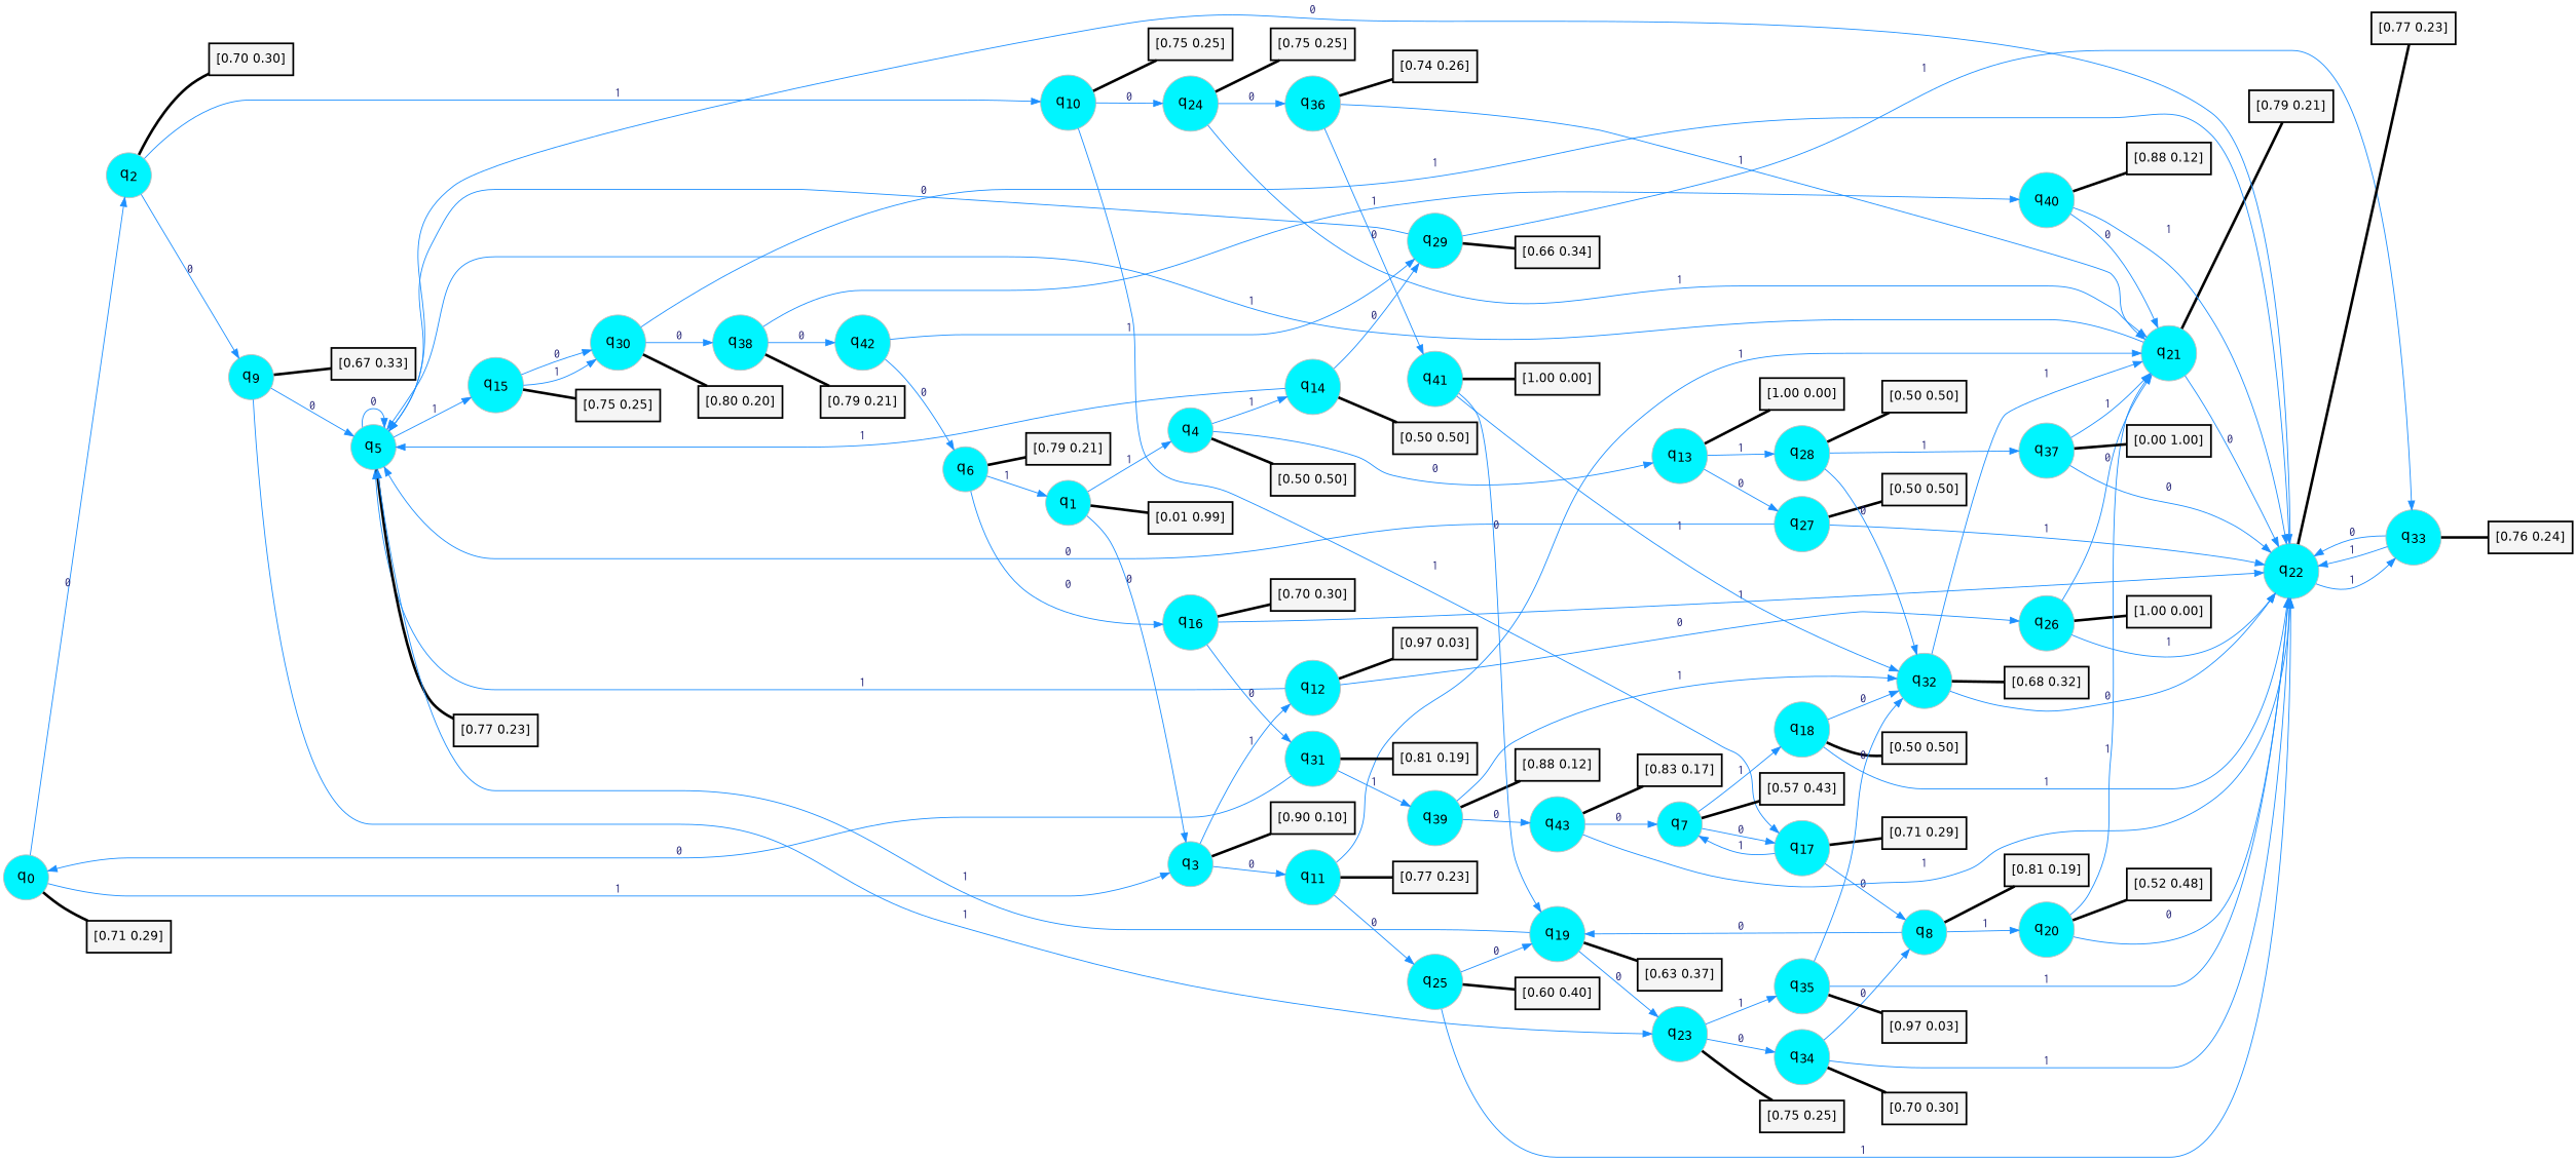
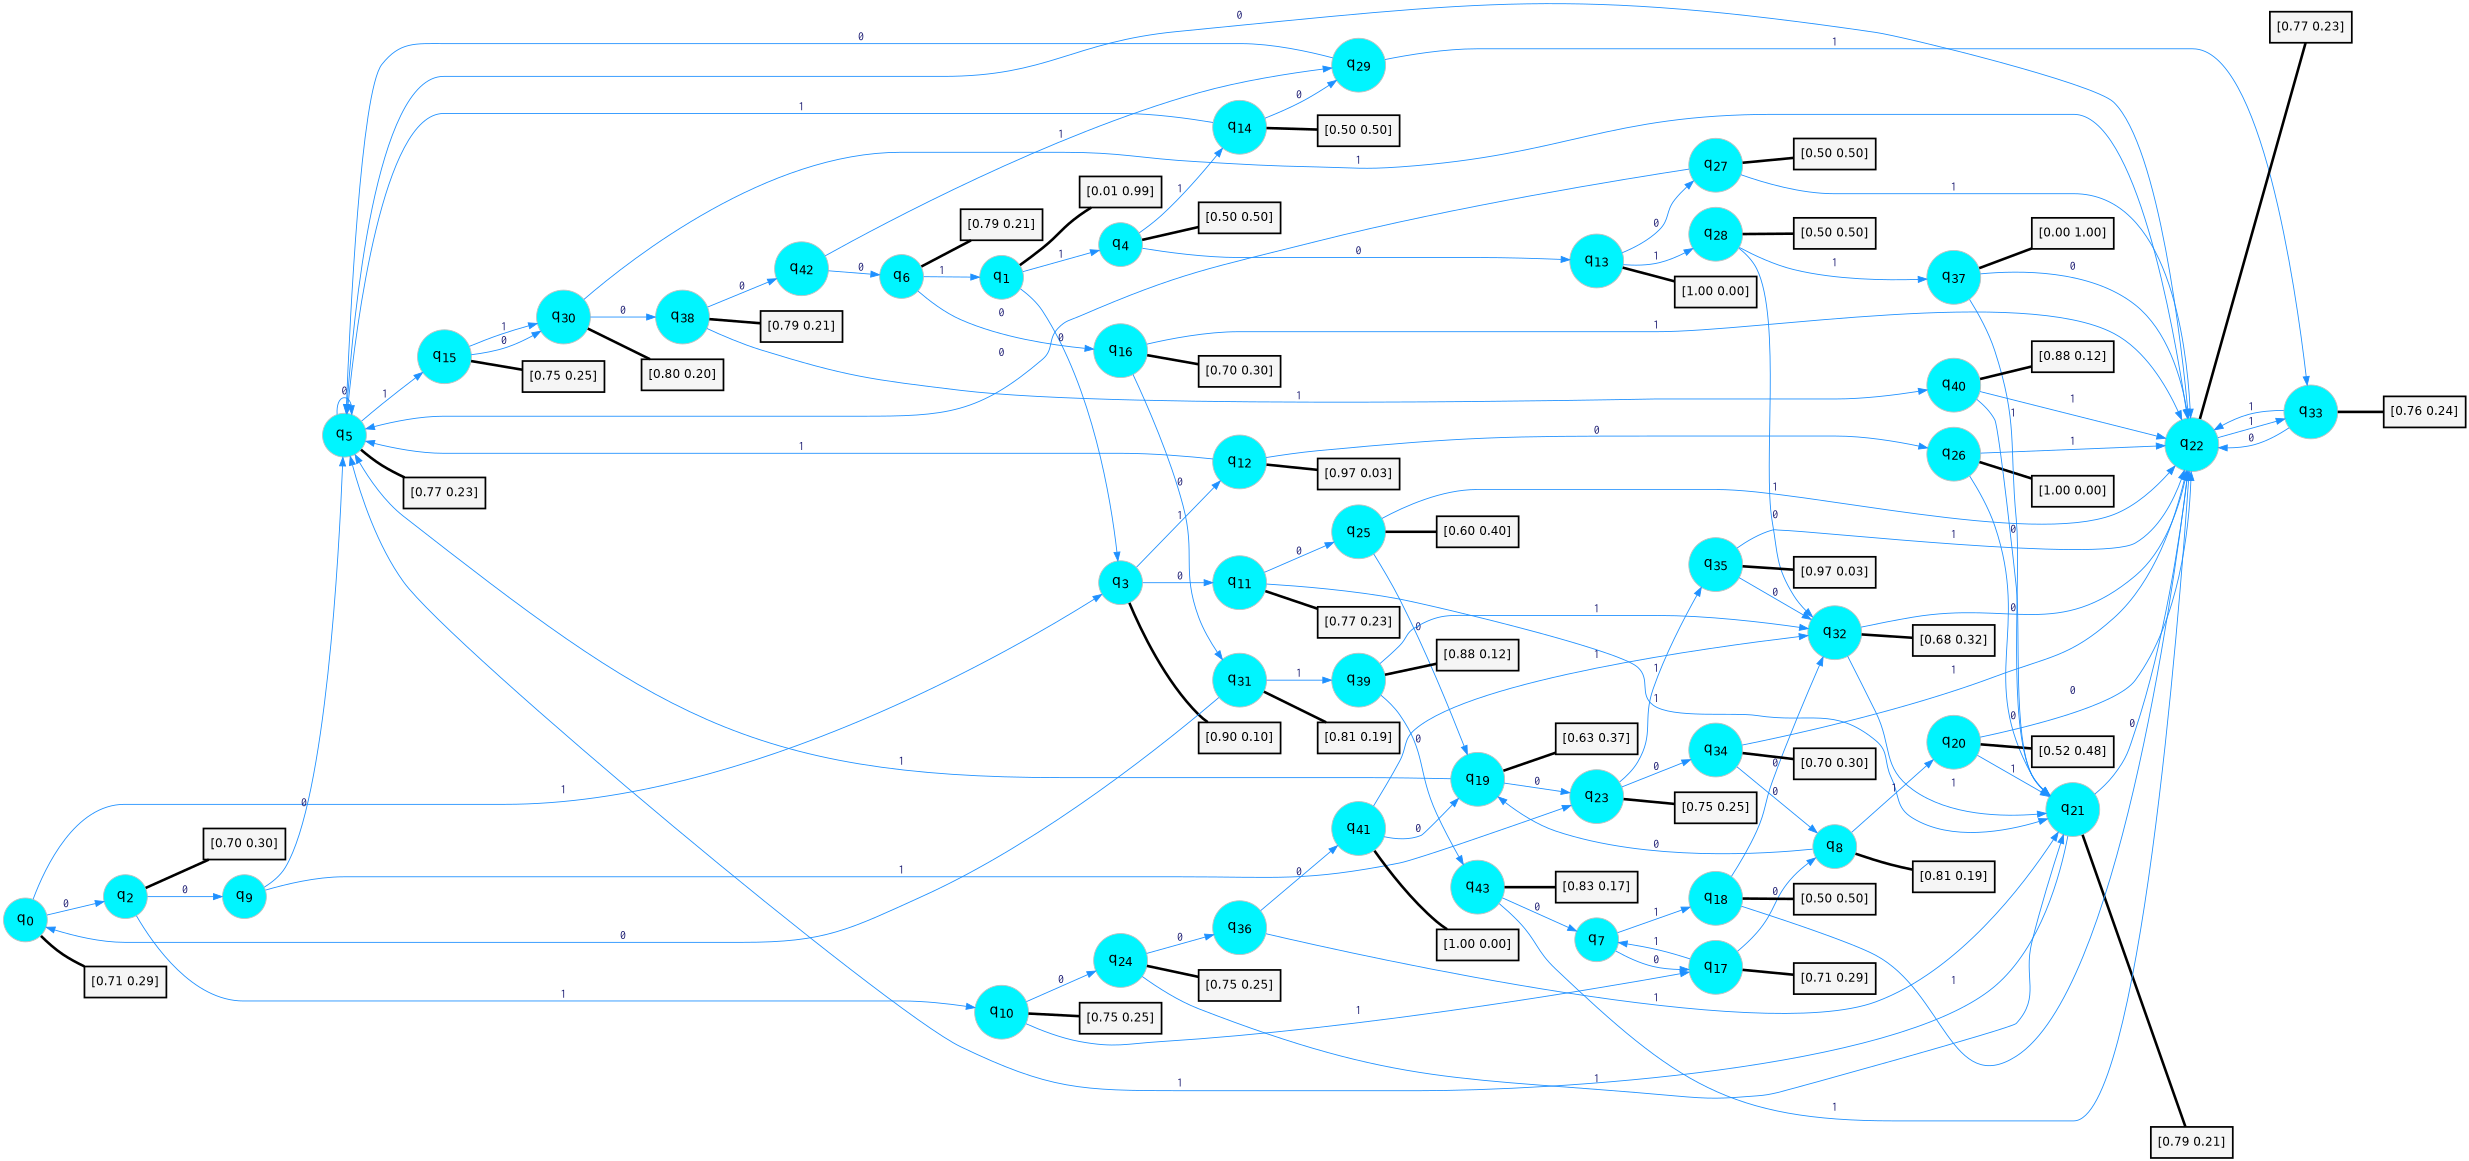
  digraph {
    rankdir=LR
    node [color=gray fillcolor=turquoise1 fontcolor=black fontname=Helvetica fontsize=16 fontweight=bold shape=circle style=filled]
    edge [arrowsize=1 color=dodgerblue1 fontcolor=midnightblue fontname=courier fontweight=bold penwidth=1 style=solid weight=20]
    n1 [label=<q<SUB>0</SUB>>]
    n2 [label=<q<SUB>2</SUB>>]
    n3 [label=<q<SUB>3</SUB>>]
    n4 [color=black fillcolor=whitesmoke fontsize=14 label="[0.71 0.29]" penwidth=2 shape=box]
    n5 [label=<q<SUB>9</SUB>>]
    n6 [label=<q<SUB>10</SUB>>]
    n7 [color=black fillcolor=whitesmoke fontsize=14 label="[0.70 0.30]" penwidth=2 shape=box]
    n8 [label=<q<SUB>11</SUB>>]
    n9 [label=<q<SUB>12</SUB>>]
    n10 [color=black fillcolor=whitesmoke fontsize=14 label="[0.90 0.10]" penwidth=2 shape=box]
    n11 [label=<q<SUB>1</SUB>>]
    n12 [label=<q<SUB>4</SUB>>]
    n13 [color=black fillcolor=whitesmoke fontsize=14 label="[0.01 0.99]" penwidth=2 shape=box]
    n14 [label=<q<SUB>13</SUB>>]
    n15 [label=<q<SUB>14</SUB>>]
    n16 [color=black fillcolor=whitesmoke fontsize=14 label="[0.50 0.50]" penwidth=2 shape=box]
    n17 [label=<q<SUB>5</SUB>>]
    n18 [label=<q<SUB>23</SUB>>]
-   n19 [color=black fillcolor=whitesmoke fontsize=14 label="[0.67 0.33]" penwidth=2 shape=box]
    n20 [label=<q<SUB>17</SUB>>]
    n21 [label=<q<SUB>24</SUB>>]
    n22 [color=black fillcolor=whitesmoke fontsize=14 label="[0.75 0.25]" penwidth=2 shape=box]
    n23 [label=<q<SUB>21</SUB>>]
    n24 [label=<q<SUB>25</SUB>>]
    n25 [color=black fillcolor=whitesmoke fontsize=14 label="[0.77 0.23]" penwidth=2 shape=box]
    n26 [label=<q<SUB>26</SUB>>]
    n27 [color=black fillcolor=whitesmoke fontsize=14 label="[0.97 0.03]" penwidth=2 shape=box]
    n28 [label=<q<SUB>27</SUB>>]
    n29 [label=<q<SUB>28</SUB>>]
    n30 [color=black fillcolor=whitesmoke fontsize=14 label="[1.00 0.00]" penwidth=2 shape=box]
    n31 [label=<q<SUB>29</SUB>>]
    n32 [color=black fillcolor=whitesmoke fontsize=14 label="[0.50 0.50]" penwidth=2 shape=box]
    n33 [label=<q<SUB>15</SUB>>]
    n34 [color=black fillcolor=whitesmoke fontsize=14 label="[0.77 0.23]" penwidth=2 shape=box]
    n35 [label=<q<SUB>30</SUB>>]
    n36 [color=black fillcolor=whitesmoke fontsize=14 label="[0.75 0.25]" penwidth=2 shape=box]
    n37 [label=<q<SUB>6</SUB>>]
    n38 [label=<q<SUB>16</SUB>>]
    n39 [color=black fillcolor=whitesmoke fontsize=14 label="[0.79 0.21]" penwidth=2 shape=box]
    n40 [label=<q<SUB>22</SUB>>]
    n41 [label=<q<SUB>31</SUB>>]
    n42 [color=black fillcolor=whitesmoke fontsize=14 label="[0.70 0.30]" penwidth=2 shape=box]
    n43 [label=<q<SUB>7</SUB>>]
    n44 [label=<q<SUB>18</SUB>>]
-   n45 [color=black fillcolor=whitesmoke fontsize=14 label="[0.57 0.43]" penwidth=2 shape=box]
    n46 [label=<q<SUB>8</SUB>>]
    n47 [color=black fillcolor=whitesmoke fontsize=14 label="[0.71 0.29]" penwidth=2 shape=box]
    n48 [label=<q<SUB>32</SUB>>]
    n49 [color=black fillcolor=whitesmoke fontsize=14 label="[0.50 0.50]" penwidth=2 shape=box]
    n50 [label=<q<SUB>19</SUB>>]
    n51 [label=<q<SUB>20</SUB>>]
    n52 [color=black fillcolor=whitesmoke fontsize=14 label="[0.81 0.19]" penwidth=2 shape=box]
    n53 [color=black fillcolor=whitesmoke fontsize=14 label="[0.63 0.37]" penwidth=2 shape=box]
    n54 [color=black fillcolor=whitesmoke fontsize=14 label="[0.52 0.48]" penwidth=2 shape=box]
    n55 [label=<q<SUB>34</SUB>>]
    n56 [label=<q<SUB>35</SUB>>]
    n57 [color=black fillcolor=whitesmoke fontsize=14 label="[0.75 0.25]" penwidth=2 shape=box]
    n58 [label=<q<SUB>36</SUB>>]
    n59 [color=black fillcolor=whitesmoke fontsize=14 label="[0.75 0.25]" penwidth=2 shape=box]
    n60 [color=black fillcolor=whitesmoke fontsize=14 label="[0.79 0.21]" penwidth=2 shape=box]
    n61 [color=black fillcolor=whitesmoke fontsize=14 label="[0.60 0.40]" penwidth=2 shape=box]
    n62 [color=black fillcolor=whitesmoke fontsize=14 label="[1.00 0.00]" penwidth=2 shape=box]
    n63 [color=black fillcolor=whitesmoke fontsize=14 label="[0.50 0.50]" penwidth=2 shape=box]
    n64 [label=<q<SUB>37</SUB>>]
    n65 [color=black fillcolor=whitesmoke fontsize=14 label="[0.50 0.50]" penwidth=2 shape=box]
    n66 [label=<q<SUB>33</SUB>>]
-   n67 [color=black fillcolor=whitesmoke fontsize=14 label="[0.66 0.34]" penwidth=2 shape=box]
    n68 [label=<q<SUB>38</SUB>>]
    n69 [color=black fillcolor=whitesmoke fontsize=14 label="[0.80 0.20]" penwidth=2 shape=box]
    n70 [color=black fillcolor=whitesmoke fontsize=14 label="[0.77 0.23]" penwidth=2 shape=box]
    n71 [label=<q<SUB>39</SUB>>]
    n72 [color=black fillcolor=whitesmoke fontsize=14 label="[0.81 0.19]" penwidth=2 shape=box]
    n73 [color=black fillcolor=whitesmoke fontsize=14 label="[0.68 0.32]" penwidth=2 shape=box]
    n74 [color=black fillcolor=whitesmoke fontsize=14 label="[0.76 0.24]" penwidth=2 shape=box]
    n75 [color=black fillcolor=whitesmoke fontsize=14 label="[0.70 0.30]" penwidth=2 shape=box]
    n76 [color=black fillcolor=whitesmoke fontsize=14 label="[0.97 0.03]" penwidth=2 shape=box]
    n77 [label=<q<SUB>41</SUB>>]
-   n78 [color=black fillcolor=whitesmoke fontsize=14 label="[0.74 0.26]" penwidth=2 shape=box]
    n79 [color=black fillcolor=whitesmoke fontsize=14 label="[0.00 1.00]" penwidth=2 shape=box]
    n80 [label=<q<SUB>40</SUB>>]
    n81 [label=<q<SUB>42</SUB>>]
    n82 [color=black fillcolor=whitesmoke fontsize=14 label="[0.79 0.21]" penwidth=2 shape=box]
    n83 [label=<q<SUB>43</SUB>>]
    n84 [color=black fillcolor=whitesmoke fontsize=14 label="[0.88 0.12]" penwidth=2 shape=box]
    n85 [color=black fillcolor=whitesmoke fontsize=14 label="[1.00 0.00]" penwidth=2 shape=box]
    n86 [color=black fillcolor=whitesmoke fontsize=14 label="[0.88 0.12]" penwidth=2 shape=box]
    n87 [color=black fillcolor=whitesmoke fontsize=14 label="[0.83 0.17]" penwidth=2 shape=box]
    n1 -> n2 [label=0]
    n1 -> n3 [label=1]
    n1 -> n4 [arrowhead=none color=black penwidth=3]
    n2 -> n5 [label=0]
    n2 -> n6 [label=1]
    n2 -> n7 [arrowhead=none color=black penwidth=3]
    n3 -> n8 [label=0]
    n3 -> n9 [label=1]
    n3 -> n10 [arrowhead=none color=black penwidth=3]
    n5 -> n17 [label=0]
    n5 -> n18 [label=1]
-   n5 -> n19 [arrowhead=none color=black penwidth=3]
    n6 -> n20 [label=1]
    n6 -> n21 [label=0]
    n6 -> n22 [arrowhead=none color=black penwidth=3]
    n8 -> n23 [label=1]
    n8 -> n24 [label=0]
    n8 -> n25 [arrowhead=none color=black penwidth=3]
    n9 -> n17 [label=1]
    n9 -> n26 [label=0]
    n9 -> n27 [arrowhead=none color=black penwidth=3]
    n11 -> n3 [label=0]
    n11 -> n12 [label=1]
    n11 -> n13 [arrowhead=none color=black penwidth=3]
    n12 -> n14 [label=0]
    n12 -> n15 [label=1]
    n12 -> n16 [arrowhead=none color=black penwidth=3]
    n14 -> n28 [label=0]
    n14 -> n29 [label=1]
    n14 -> n30 [arrowhead=none color=black penwidth=3]
    n15 -> n17 [label=1]
    n15 -> n31 [label=0]
    n15 -> n32 [arrowhead=none color=black penwidth=3]
    n17 -> n17 [label=0]
    n17 -> n33 [label=1]
    n17 -> n34 [arrowhead=none color=black penwidth=3]
    n18 -> n55 [label=0]
    n18 -> n56 [label=1]
    n18 -> n57 [arrowhead=none color=black penwidth=3]
    n20 -> n43 [label=1]
    n20 -> n46 [label=0]
    n20 -> n47 [arrowhead=none color=black penwidth=3]
    n21 -> n23 [label=1]
    n21 -> n58 [label=0]
    n21 -> n59 [arrowhead=none color=black penwidth=3]
    n23 -> n17 [label=1]
    n23 -> n40 [label=0]
    n23 -> n60 [arrowhead=none color=black penwidth=3]
    n24 -> n40 [label=1]
    n24 -> n50 [label=0]
    n24 -> n61 [arrowhead=none color=black penwidth=3]
    n26 -> n23 [label=0]
    n26 -> n40 [label=1]
    n26 -> n62 [arrowhead=none color=black penwidth=3]
    n28 -> n17 [label=0]
    n28 -> n40 [label=1]
    n28 -> n63 [arrowhead=none color=black penwidth=3]
    n29 -> n48 [label=0]
    n29 -> n64 [label=1]
    n29 -> n65 [arrowhead=none color=black penwidth=3]
    n31 -> n17 [label=0]
    n31 -> n66 [label=1]
-   n31 -> n67 [arrowhead=none color=black penwidth=3]
    n33 -> n35 [label=0]
    n33 -> n35 [label=1]
    n33 -> n36 [arrowhead=none color=black penwidth=3]
    n35 -> n40 [label=1]
    n35 -> n68 [label=0]
    n35 -> n69 [arrowhead=none color=black penwidth=3]
    n37 -> n11 [label=1]
    n37 -> n38 [label=0]
    n37 -> n39 [arrowhead=none color=black penwidth=3]
    n38 -> n40 [label=1]
    n38 -> n41 [label=0]
    n38 -> n42 [arrowhead=none color=black penwidth=3]
    n40 -> n17 [label=0]
    n40 -> n66 [label=1]
    n40 -> n70 [arrowhead=none color=black penwidth=3]
    n41 -> n1 [label=0]
    n41 -> n71 [label=1]
    n41 -> n72 [arrowhead=none color=black penwidth=3]
    n43 -> n20 [label=0]
    n43 -> n44 [label=1]
-   n43 -> n45 [arrowhead=none color=black penwidth=3]
    n44 -> n40 [label=1]
    n44 -> n48 [label=0]
    n44 -> n49 [arrowhead=none color=black penwidth=3]
    n46 -> n50 [label=0]
    n46 -> n51 [label=1]
    n46 -> n52 [arrowhead=none color=black penwidth=3]
    n48 -> n23 [label=1]
    n48 -> n40 [label=0]
    n48 -> n73 [arrowhead=none color=black penwidth=3]
    n50 -> n17 [label=1]
    n50 -> n18 [label=0]
    n50 -> n53 [arrowhead=none color=black penwidth=3]
    n51 -> n23 [label=1]
    n51 -> n40 [label=0]
    n51 -> n54 [arrowhead=none color=black penwidth=3]
    n55 -> n40 [label=1]
    n55 -> n46 [label=0]
    n55 -> n75 [arrowhead=none color=black penwidth=3]
    n56 -> n40 [label=1]
    n56 -> n48 [label=0]
    n56 -> n76 [arrowhead=none color=black penwidth=3]
    n58 -> n23 [label=1]
    n58 -> n77 [label=0]
-   n58 -> n78 [arrowhead=none color=black penwidth=3]
    n64 -> n23 [label=1]
    n64 -> n40 [label=0]
    n64 -> n79 [arrowhead=none color=black penwidth=3]
    n66 -> n40 [label=0]
    n66 -> n40 [label=1]
    n66 -> n74 [arrowhead=none color=black penwidth=3]
    n68 -> n80 [label=1]
    n68 -> n81 [label=0]
    n68 -> n82 [arrowhead=none color=black penwidth=3]
    n71 -> n48 [label=1]
    n71 -> n83 [label=0]
    n71 -> n84 [arrowhead=none color=black penwidth=3]
    n77 -> n48 [label=1]
    n77 -> n50 [label=0]
    n77 -> n85 [arrowhead=none color=black penwidth=3]
    n80 -> n23 [label=0]
    n80 -> n40 [label=1]
    n80 -> n86 [arrowhead=none color=black penwidth=3]
    n81 -> n31 [label=1]
    n81 -> n37 [label=0]
    n83 -> n40 [label=1]
    n83 -> n43 [label=0]
    n83 -> n87 [arrowhead=none color=black penwidth=3]
  }
